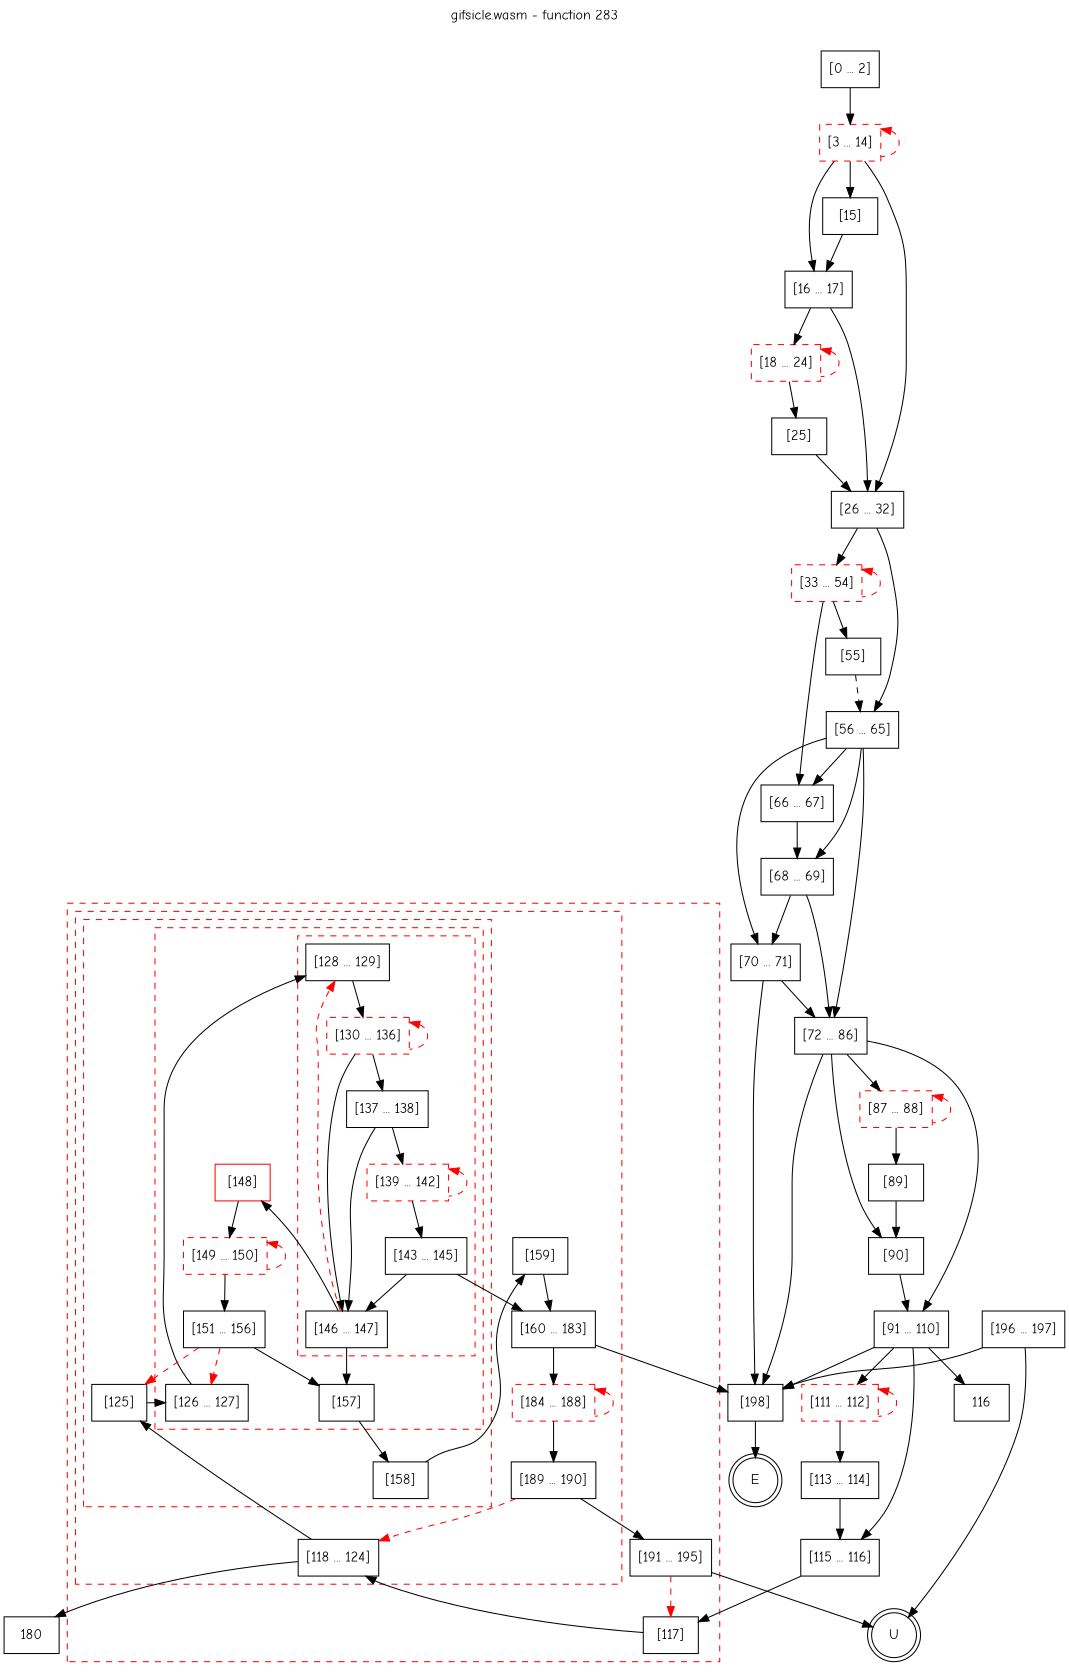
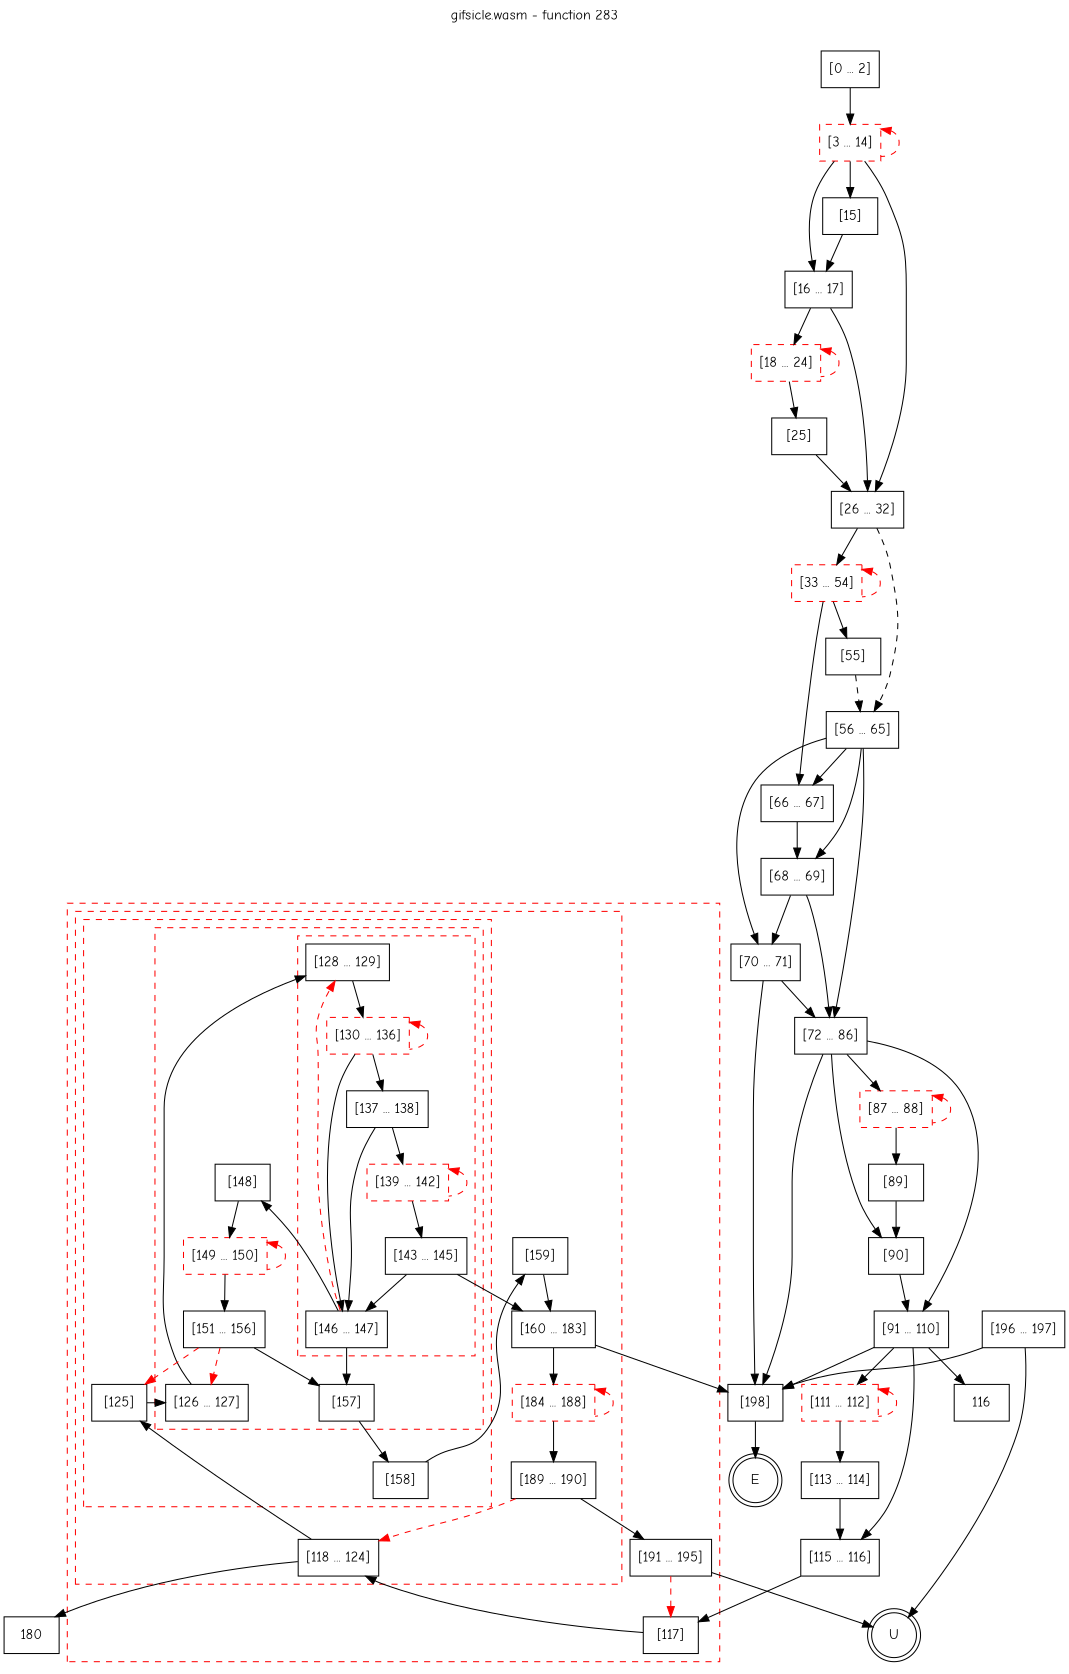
  digraph {
    fontname="Comic Neue"
    label="gifsicle.wasm - function 283"
    labelfontcolor=black
    labelfontname=Helvetica
    labelfontsize=16
    labelloc=t
    node [color=black fontname="Comic Neue" shape=box style=solid]
    edge [fontname="Comic Neue"]
    n1 [label="[128 ... 129]"]
    n2 [color=red label="[130 ... 136]" style=dashed]
    n3 [label="[137 ... 138]"]
    n4 [color=red label="[139 ... 142]" style=dashed]
    n5 [label="[143 ... 145]"]
    n6 [label="[146 ... 147]"]
    n7 [label="[126 ... 127]"]
-   n8 [color=red label="[148]"]
+   n8 [label="[148]"]
    n9 [color=red label="[149 ... 150]" style=dashed]
    n10 [label="[151 ... 156]"]
    n11 [label="[157]"]
    n12 [label="[125]"]
    n13 [label="[158]"]
    n14 [label="[118 ... 124]"]
    n15 [label="[159]"]
    n16 [label="[160 ... 183]"]
    n17 [color=red label="[184 ... 188]" style=dashed]
    n18 [label="[189 ... 190]"]
    n19 [label="[117]"]
    n20 [label="[191 ... 195]"]
    n21 [label=180]
    n22 [label="[198]"]
    n23 [label=U shape=doublecircle color="" style=""]
    E [shape=doublecircle color="" style=""]
    n25 [label="[0 ... 2]"]
    n26 [color=red label="[3 ... 14]" style=dashed]
    n27 [label="[15]"]
    n28 [label="[16 ... 17]"]
    n29 [label="[26 ... 32]"]
    n30 [color=red label="[18 ... 24]" style=dashed]
    n31 [color=red label="[33 ... 54]" style=dashed]
    n32 [label="[56 ... 65]"]
    n33 [label="[25]"]
    n34 [label="[55]"]
    n35 [label="[66 ... 67]"]
    n36 [label="[68 ... 69]"]
    n37 [label="[70 ... 71]"]
    n38 [label="[72 ... 86]"]
    n39 [color=red label="[87 ... 88]" style=dashed]
    n40 [label="[90]"]
    n41 [label="[91 ... 110]"]
    n42 [label="[89]"]
    n43 [color=red label="[111 ... 112]" style=dashed]
    n44 [label="[115 ... 116]"]
    116
    n46 [label="[113 ... 114]"]
    n47 [label="[196 ... 197]"]
    subgraph cluster_1 {
      color=red
      label=""
      style=dashed
      n19
      n20
      subgraph cluster_2 {
        color=red
        label=""
        style=dashed
        n14
        n15
        n16
        n17
        n18
        subgraph cluster_3 {
          color=red
          label=""
          style=dashed
          n12
          n13
          subgraph cluster_4 {
            color=red
            label=""
            style=dashed
            n7
            n8
            n9
            n10
            n11
            subgraph cluster_5 {
              color=red
              label=""
              style=dashed
              n1
              n2
              n3
              n4
              n5
              n6
            }
          }
        }
      }
    }
    n1 -> n2
    n2 -> n2 [color=red dir=back style=dashed]
    n2 -> n3
    n2 -> n6
    n3 -> n4
    n3 -> n6
    n4 -> n4 [color=red dir=back style=dashed]
    n4 -> n5
    n5 -> n6
    n5 -> n16
    n6 -> n1 [color=red style=dashed]
    n6 -> n8
    n6 -> n11
    n7 -> n1
    n8 -> n9
    n9 -> n9 [color=red dir=back style=dashed]
    n9 -> n10
    n10 -> n7 [color=red style=dashed]
    n10 -> n11
    n10 -> n12 [color=red style=dashed]
    n11 -> n13
    n12 -> n7
    n13 -> n15
    n14 -> n12
    n14 -> n21
    n15 -> n16
    n16 -> n17
    n16 -> n22
    n17 -> n17 [color=red dir=back style=dashed]
    n17 -> n18
    n18 -> n14 [color=red style=dashed]
    n18 -> n20
    n19 -> n14
    n20 -> n19 [color=red style=dashed]
    n20 -> n23
    n22 -> E
    n25 -> n26
    n26 -> n26 [color=red dir=back style=dashed]
    n26 -> n27
    n26 -> n28
    n26 -> n29
    n27 -> n28
    n28 -> n29
    n28 -> n30
    n29 -> n31
-   n29 -> n32
+   n29 -> n32 [style=dashed]
    n30 -> n30 [color=red dir=back style=dashed]
    n30 -> n33
    n31 -> n31 [color=red dir=back style=dashed]
    n31 -> n34
    n31 -> n35
    n32 -> n35
    n32 -> n36
    n32 -> n37
    n32 -> n38
    n33 -> n29
    n34 -> n32 [style=dashed]
    n35 -> n36
    n36 -> n37
    n36 -> n38
    n37 -> n22
    n37 -> n38
    n38 -> n22
    n38 -> n39
    n38 -> n40
    n38 -> n41
    n39 -> n39 [color=red dir=back style=dashed]
    n39 -> n42
    n40 -> n41
    n41 -> n22
    n41 -> n43
    n41 -> n44
    n41 -> 116
    n42 -> n40
    n43 -> n43 [color=red dir=back style=dashed]
    n43 -> n46
    n44 -> n19
    n46 -> n44
    n47 -> n22
    n47 -> n23
  }
